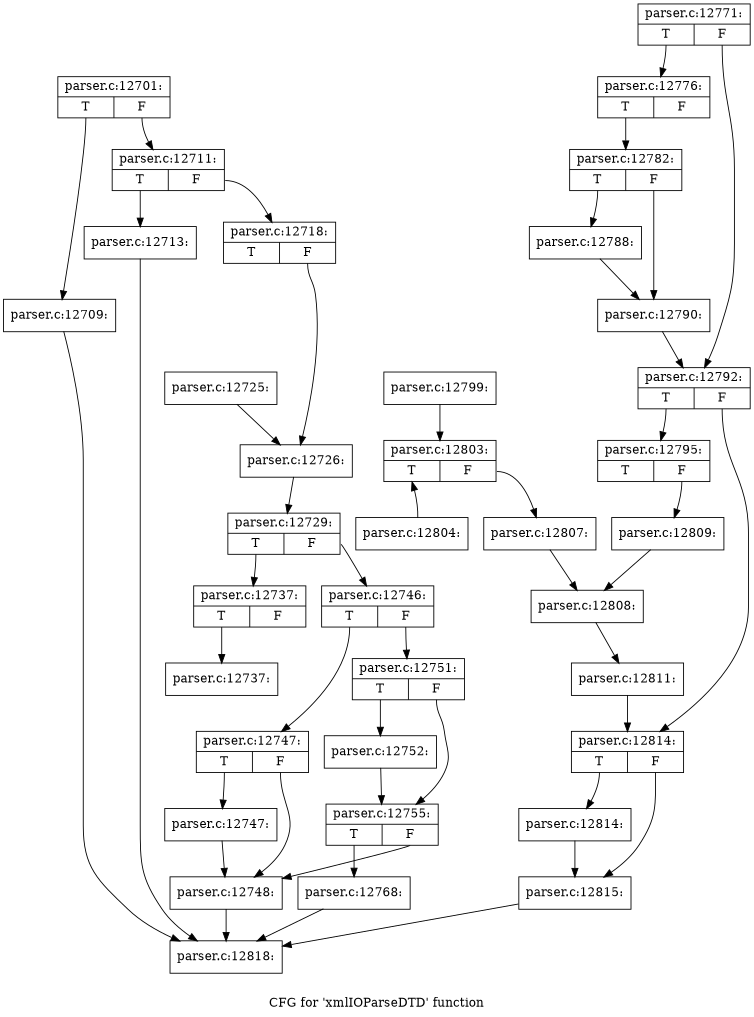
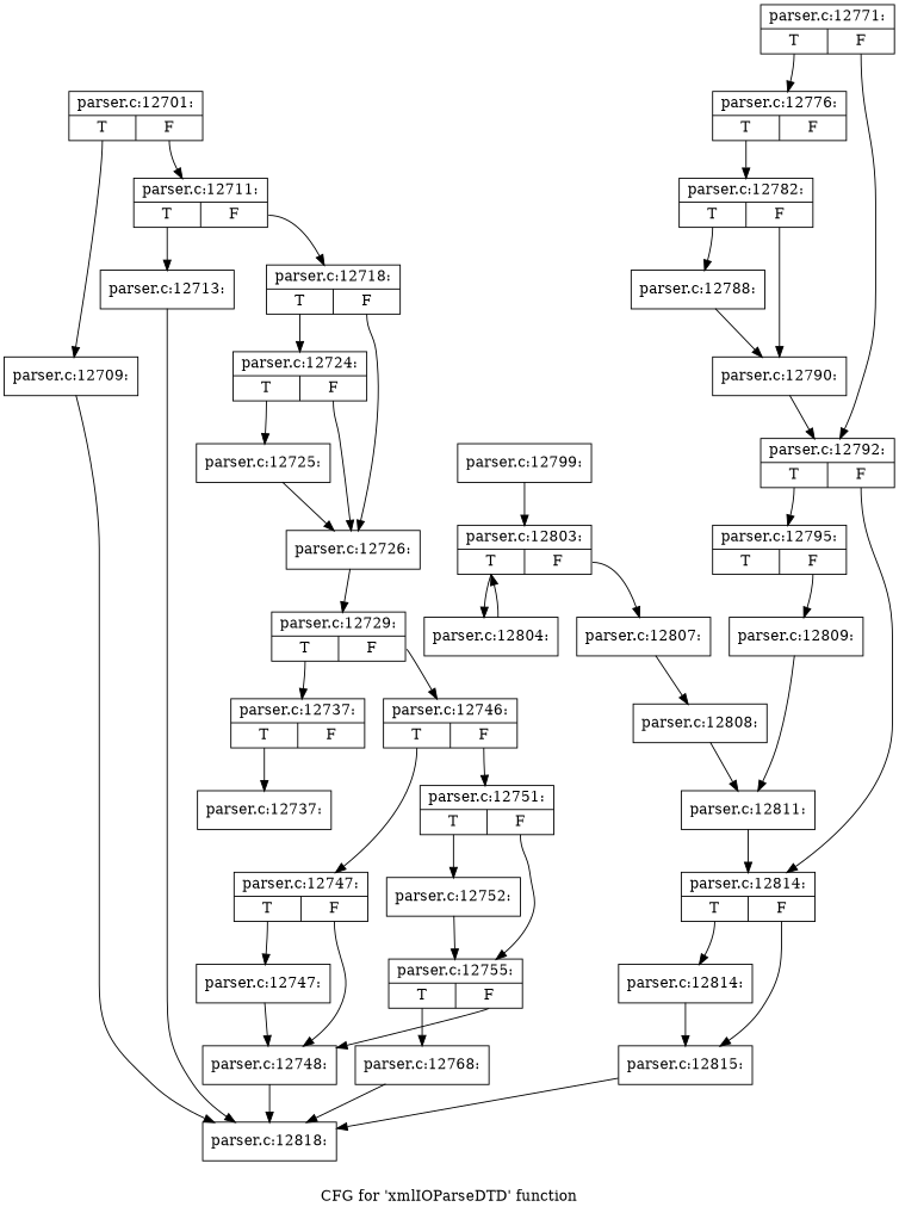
  digraph {
    label="CFG for 'xmlIOParseDTD' function"
    node [shape=record]
    n1 [label="{parser.c:12701:|{<s0>T|<s1>F}}"]
    n2 [label="{parser.c:12709:}"]
    n3 [label="{parser.c:12711:|{<s0>T|<s1>F}}"]
    n4 [label="{parser.c:12818:}"]
    n5 [label="{parser.c:12713:}"]
    n6 [label="{parser.c:12718:|{<s0>T|<s1>F}}"]
+   n7 [label="{parser.c:12724:|{<s0>T|<s1>F}}"]
    n8 [label="{parser.c:12726:}"]
    n9 [label="{parser.c:12725:}"]
    n10 [label="{parser.c:12729:|{<s0>T|<s1>F}}"]
    n11 [label="{parser.c:12737:|{<s0>T|<s1>F}}"]
    n12 [label="{parser.c:12746:|{<s0>T|<s1>F}}"]
    n13 [label="{parser.c:12737:}"]
    n14 [label="{parser.c:12747:|{<s0>T|<s1>F}}"]
    n15 [label="{parser.c:12751:|{<s0>T|<s1>F}}"]
    n16 [label="{parser.c:12747:}"]
    n17 [label="{parser.c:12748:}"]
    n18 [label="{parser.c:12752:}"]
    n19 [label="{parser.c:12755:|{<s0>T|<s1>F}}"]
    n20 [label="{parser.c:12768:}"]
    n21 [label="{parser.c:12771:|{<s0>T|<s1>F}}"]
    n22 [label="{parser.c:12776:|{<s0>T|<s1>F}}"]
    n23 [label="{parser.c:12792:|{<s0>T|<s1>F}}"]
    n24 [label="{parser.c:12782:|{<s0>T|<s1>F}}"]
    n25 [label="{parser.c:12795:|{<s0>T|<s1>F}}"]
    n26 [label="{parser.c:12814:|{<s0>T|<s1>F}}"]
    n27 [label="{parser.c:12788:}"]
    n28 [label="{parser.c:12790:}"]
    n29 [label="{parser.c:12809:}"]
    n30 [label="{parser.c:12814:}"]
    n31 [label="{parser.c:12815:}"]
    n32 [label="{parser.c:12811:}"]
    n33 [label="{parser.c:12799:}"]
    n34 [label="{parser.c:12803:|{<s0>T|<s1>F}}"]
    n35 [label="{parser.c:12808:}"]
    n36 [label="{parser.c:12804:}"]
    n37 [label="{parser.c:12807:}"]
    n1 -> n2 [tailport=s0]
    n1 -> n3 [tailport=s1]
    n2 -> n4
    n3 -> n5 [tailport=s0]
    n3 -> n6 [tailport=s1]
    n5 -> n4
+   n6 -> n7 [tailport=s0]
    n6 -> n8 [tailport=s1]
+   n7 -> n8 [tailport=s1]
+   n7 -> n9 [tailport=s0]
    n8 -> n10
    n9 -> n8
    n10 -> n11 [tailport=s0]
    n10 -> n12 [tailport=s1]
    n11 -> n13 [tailport=s0]
    n12 -> n14 [tailport=s0]
    n12 -> n15 [tailport=s1]
    n14 -> n16 [tailport=s0]
    n14 -> n17 [tailport=s1]
    n15 -> n18 [tailport=s0]
    n15 -> n19 [tailport=s1]
    n16 -> n17
    n17 -> n4
    n18 -> n19
    n19 -> n17 [tailport=s1]
    n19 -> n20 [tailport=s0]
    n20 -> n4
    n21 -> n22 [tailport=s0]
    n21 -> n23 [tailport=s1]
    n22 -> n24 [tailport=s0]
    n23 -> n25 [tailport=s0]
    n23 -> n26 [tailport=s1]
    n24 -> n27 [tailport=s0]
    n24 -> n28 [tailport=s1]
    n25 -> n29 [tailport=s1]
    n26 -> n30 [tailport=s0]
    n26 -> n31 [tailport=s1]
    n27 -> n28
    n28 -> n23
-   n29 -> n35
+   n29 -> n32
    n30 -> n31
    n31 -> n4
    n32 -> n26
    n33 -> n34
+   n34 -> n36 [tailport=s0]
    n34 -> n37 [tailport=s1]
    n35 -> n32
    n36 -> n34
    n37 -> n35
  }
